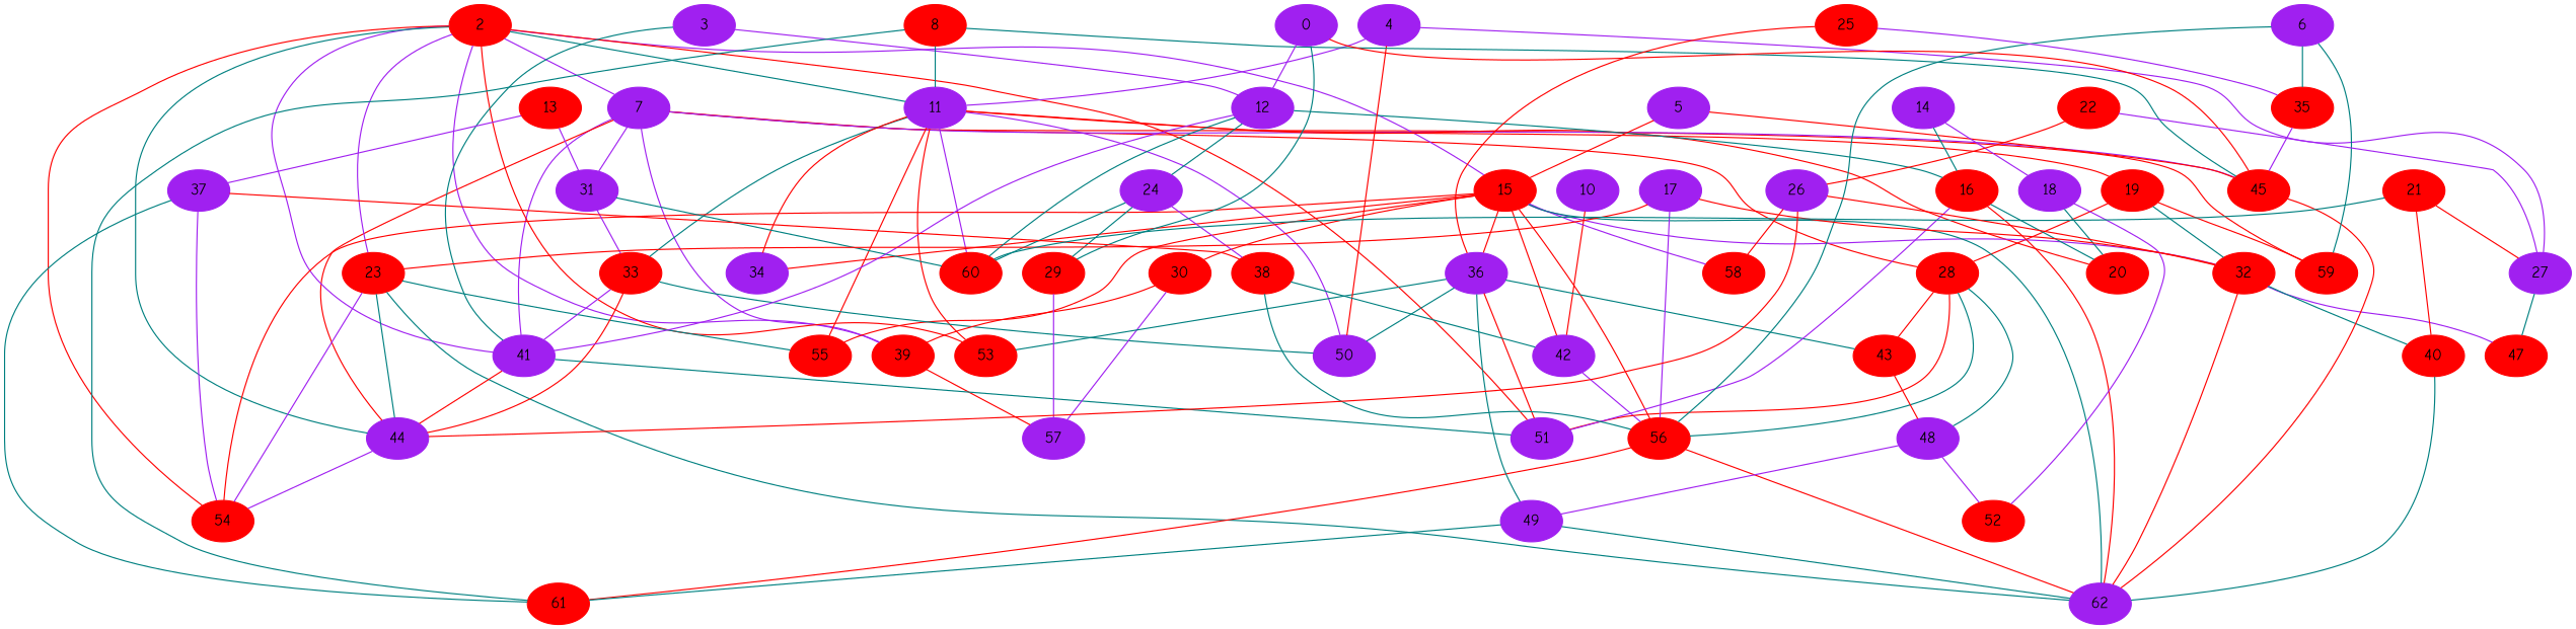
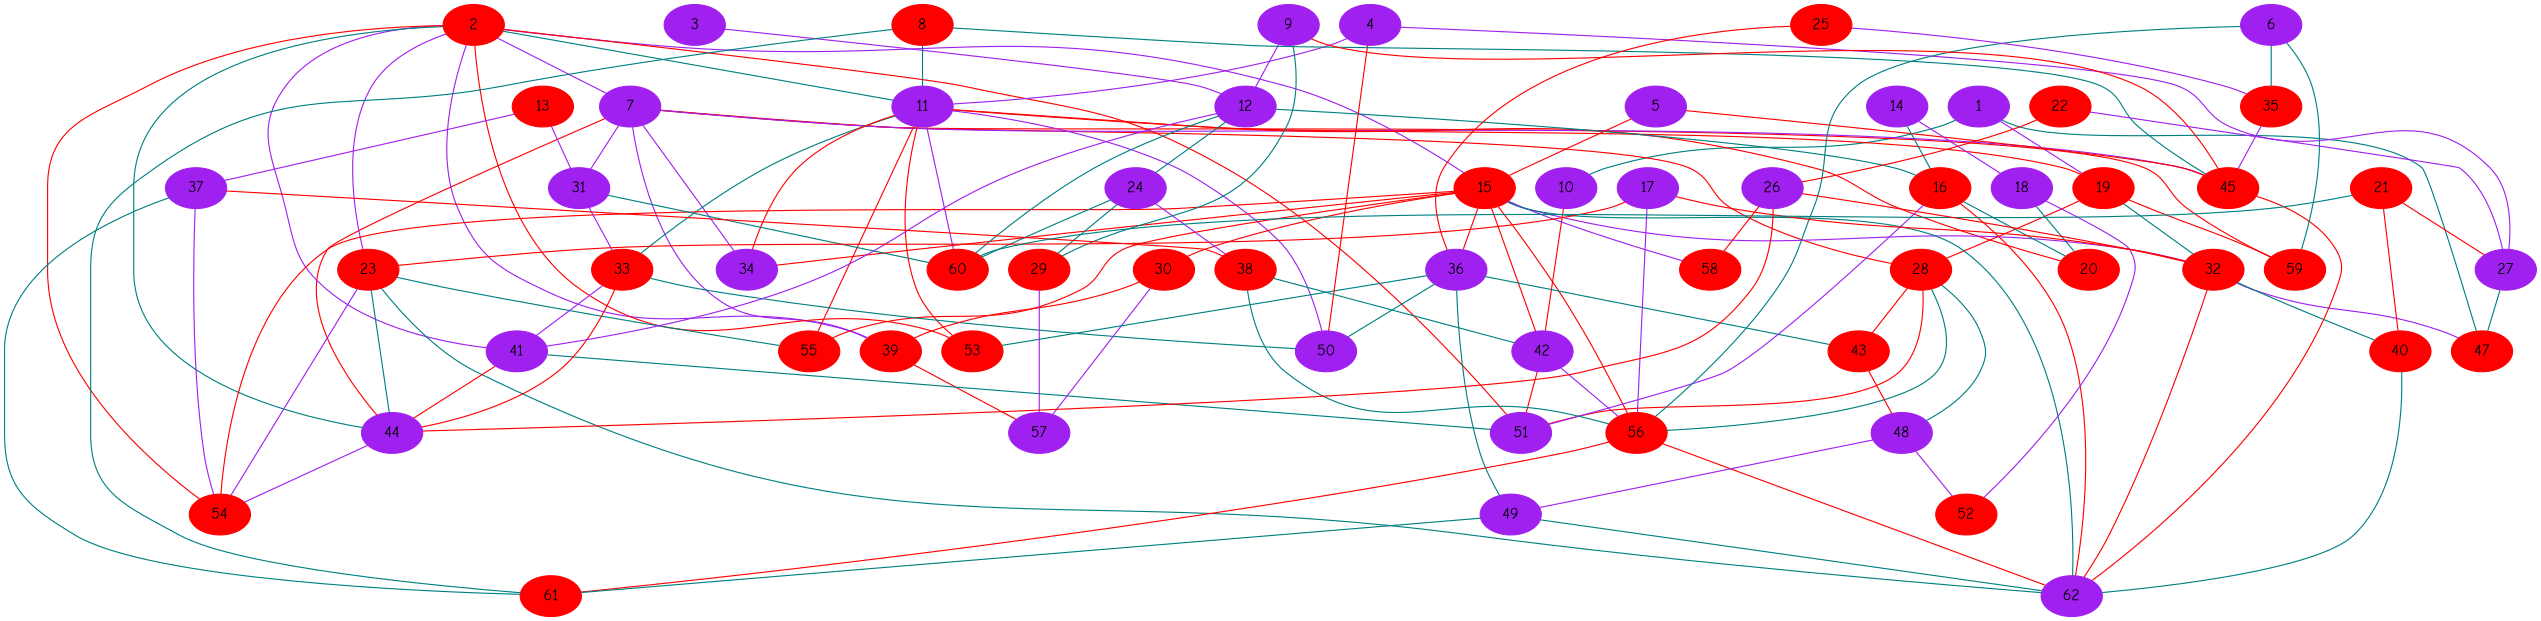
  graph {
    fontname="Comic Neue"
    node [color=red fontname="Comic Neue" style=filled]
    edge [color=red fontname="Comic Neue" weight=1.0]
+   1 [color=purple]
    10 [color=purple]
    19
    47
    42 [color=purple]
    59
    28
    32
    7 [color=purple]
    2
    11 [color=purple]
    15
    23
    39
    41 [color=purple]
    44 [color=purple]
    51 [color=purple]
    53
    54
    45
    31 [color=purple]
    50 [color=purple]
    20
    33
    34 [color=purple]
    55
    60
    56
    30
    36 [color=purple]
    58
    62 [color=purple]
    57 [color=purple]
    3 [color=purple]
    12 [color=purple]
    16
    24 [color=purple]
    4 [color=purple]
    27 [color=purple]
    5 [color=purple]
    6 [color=purple]
    35
    61
    43
    48 [color=purple]
    8
-   9 [color=purple label=0]
+   9 [color=purple]
    29
    38
    13
    37 [color=purple]
    14 [color=purple]
    18 [color=purple]
    52
    40
    49 [color=purple]
    17 [color=purple]
    21
    22
    26 [color=purple]
    25
+   1 -- 10 [color=teal]
+   1 -- 19 [color=purple]
+   1 -- 47 [color=teal]
    10 -- 42
    19 -- 59
    19 -- 28
    19 -- 32 [color=teal]
-   36 -- 51
+   42 -- 51
    42 -- 56 [color=purple]
    28 -- 51
    28 -- 56 [color=teal]
    28 -- 43
    28 -- 48 [color=teal]
    32 -- 47 [color=purple]
    32 -- 62
    32 -- 40 [color=teal]
    7 -- 59
    7 -- 28
    7 -- 39 [color=purple]
-   7 -- 41 [color=purple weight=2.0]
+   7 -- 34 [color=purple weight=2.0]
    7 -- 44 [weight=2.0]
    7 -- 45 [color=purple]
    7 -- 31 [color=purple]
    2 -- 7 [color=purple]
    2 -- 11 [color=teal]
    2 -- 15 [color=purple weight=2.0]
    2 -- 23 [color=purple]
    2 -- 39 [color=purple]
    2 -- 41 [color=purple]
    2 -- 44 [color=teal]
    2 -- 51
    2 -- 53
    2 -- 54
    11 -- 19
    11 -- 53
    11 -- 50 [color=purple]
    11 -- 20 [weight=2.0]
    11 -- 33 [color=teal]
    11 -- 34
    11 -- 55 [weight=2.0]
    11 -- 60 [color=purple]
    15 -- 42
    15 -- 32 [color=purple weight=2.0]
    15 -- 54
    15 -- 34
    15 -- 55
    15 -- 56
    15 -- 30
    15 -- 36
    15 -- 58 [color=purple weight=2.0]
    15 -- 62 [color=teal]
    23 -- 44 [color=teal]
    23 -- 54 [color=purple]
    23 -- 55 [color=teal]
    23 -- 62 [color=teal]
    39 -- 57
    41 -- 44
    41 -- 51 [color=teal]
    44 -- 54 [color=purple]
    45 -- 62
    31 -- 33 [color=purple]
    31 -- 60 [color=teal]
    33 -- 41 [color=purple]
    33 -- 44
    33 -- 50 [color=teal]
    56 -- 62
    56 -- 61
    30 -- 39
    30 -- 57 [color=purple]
    36 -- 53 [color=teal]
    36 -- 50 [color=teal]
    36 -- 43 [color=teal]
    36 -- 49 [color=teal]
-   3 -- 41 [color=teal]
    3 -- 12 [color=purple]
    12 -- 41 [color=purple]
    12 -- 60 [color=teal]
    12 -- 16 [color=teal]
    12 -- 24 [color=teal]
    16 -- 51 [color=purple]
    16 -- 20 [color=teal]
    16 -- 62
    24 -- 60 [color=teal]
    24 -- 29 [color=teal]
    24 -- 38 [color=purple]
    4 -- 11 [color=purple]
    4 -- 50
    4 -- 27 [color=purple]
    27 -- 47 [color=teal]
    5 -- 15
    5 -- 45
    6 -- 59 [color=teal]
    6 -- 56 [color=teal]
    6 -- 35 [color=teal]
    35 -- 45 [color=purple]
    43 -- 48
    48 -- 52 [color=purple]
    48 -- 49 [color=purple]
    8 -- 11 [color=teal]
    8 -- 45 [color=teal]
    8 -- 61 [color=teal]
    9 -- 45
    9 -- 12 [color=purple]
    9 -- 29 [color=teal]
    29 -- 57 [color=purple]
    38 -- 42 [color=teal]
    38 -- 56 [color=teal]
    13 -- 31 [color=purple]
    13 -- 37 [color=purple]
    37 -- 54 [color=purple]
    37 -- 61 [color=teal]
    37 -- 38
    14 -- 16 [color=teal]
    14 -- 18 [color=purple]
    18 -- 20 [color=teal]
    18 -- 52 [color=purple]
    40 -- 62 [color=teal]
    49 -- 62 [color=teal]
    49 -- 61 [color=teal]
    17 -- 32
    17 -- 23
    17 -- 56 [color=purple]
    21 -- 60 [color=teal]
    21 -- 27
    21 -- 40
    22 -- 27 [color=purple]
    22 -- 26
    26 -- 32
    26 -- 44
    26 -- 58
    25 -- 36
    25 -- 35 [color=purple]
  }
